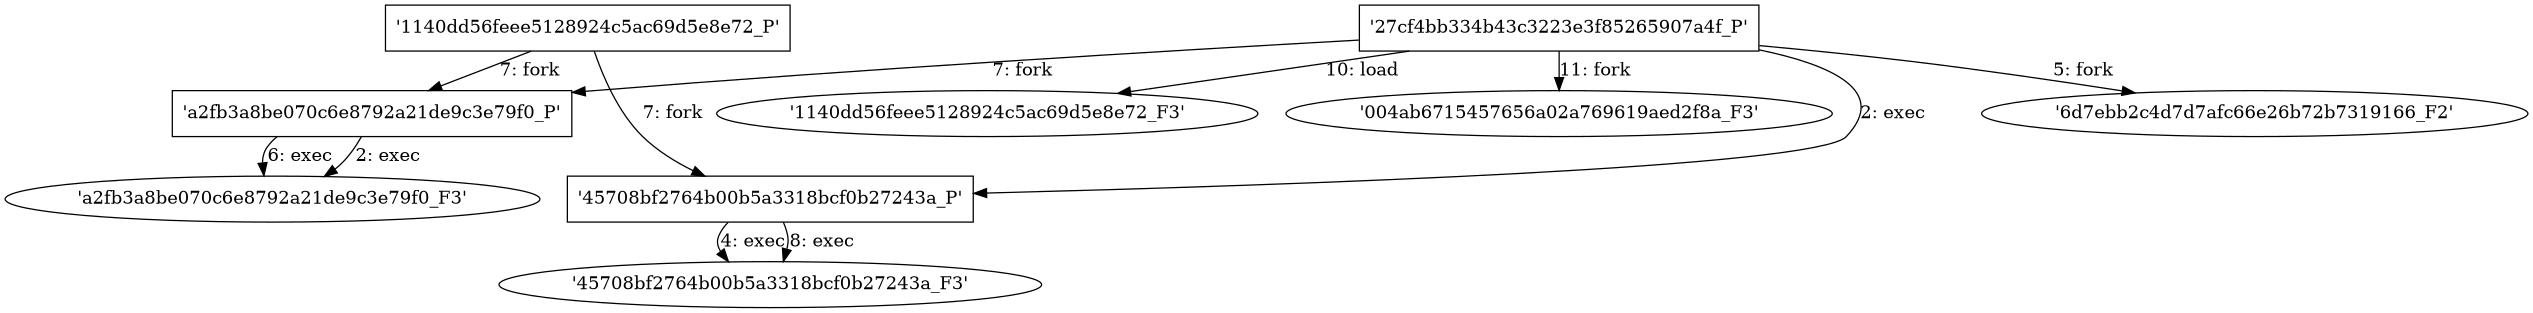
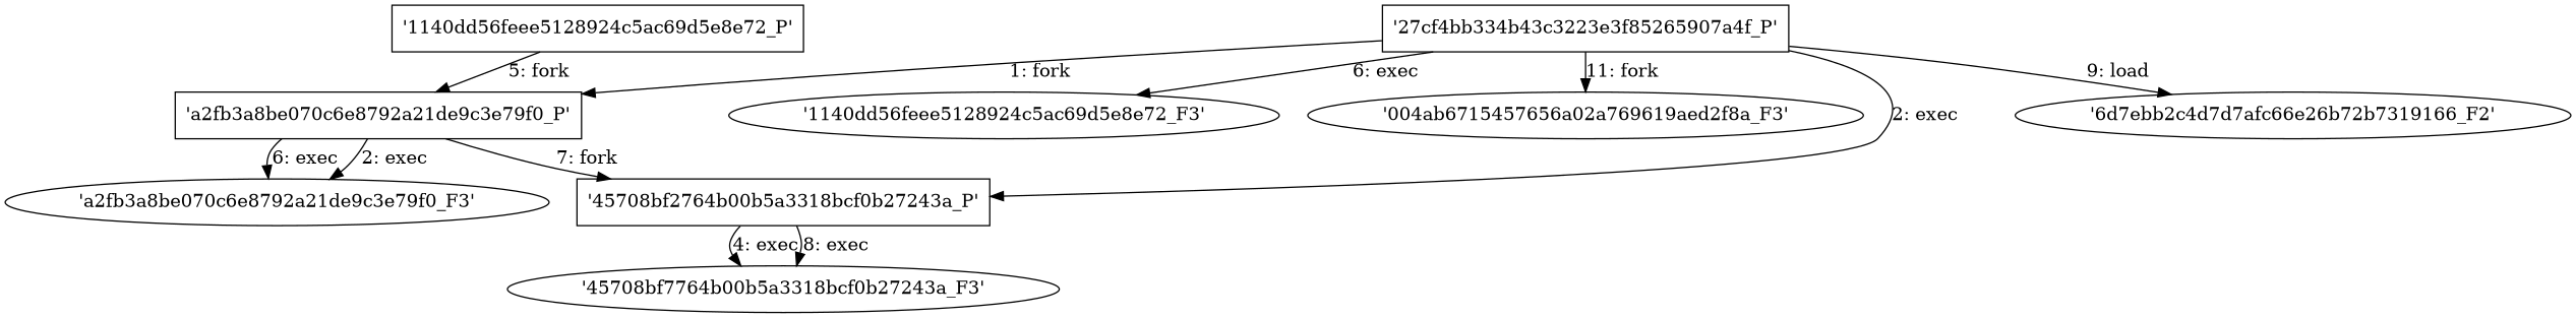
  digraph {
    engine=neato
    fixedsize=false
    fontsize=10
    nodesep=0.3
    rankdir=TB
    ranksep=0
    splines=true
    node [node_type=Process shape=ellipse]
    "'27cf4bb334b43c3223e3f85265907a4f_P'" [shape=box]
    "'a2fb3a8be070c6e8792a21de9c3e79f0_P'" [shape=box]
    "'45708bf2764b00b5a3318bcf0b27243a_P'" [shape=box]
    "'6d7ebb2c4d7d7afc66e26b72b7319166_F2'" [node_type=file]
    "'1140dd56feee5128924c5ac69d5e8e72_F3'" [node_type=file]
    "'004ab6715457656a02a769619aed2f8a_F3'" [node_type=file]
    "'a2fb3a8be070c6e8792a21de9c3e79f0_F3'" [node_type=File]
-   "'45708bf2764b00b5a3318bcf0b27243a_F3'" [node_type=File]
+   "'45708bf2764b00b5a3318bcf0b27243a_F3'" [node_type=File label="'45708bf7764b00b5a3318bcf0b27243a_F3'"]
    "'1140dd56feee5128924c5ac69d5e8e72_P'" [shape=box]
-   "'27cf4bb334b43c3223e3f85265907a4f_P'" -> "'a2fb3a8be070c6e8792a21de9c3e79f0_P'" [label="7: fork"]
+   "'27cf4bb334b43c3223e3f85265907a4f_P'" -> "'a2fb3a8be070c6e8792a21de9c3e79f0_P'" [label="1: fork"]
    "'27cf4bb334b43c3223e3f85265907a4f_P'" -> "'45708bf2764b00b5a3318bcf0b27243a_P'" [label="2: exec"]
-   "'27cf4bb334b43c3223e3f85265907a4f_P'" -> "'6d7ebb2c4d7d7afc66e26b72b7319166_F2'" [label="5: fork"]
-   "'27cf4bb334b43c3223e3f85265907a4f_P'" -> "'1140dd56feee5128924c5ac69d5e8e72_F3'" [label="10: load"]
+   "'27cf4bb334b43c3223e3f85265907a4f_P'" -> "'6d7ebb2c4d7d7afc66e26b72b7319166_F2'" [label="9: load"]
+   "'27cf4bb334b43c3223e3f85265907a4f_P'" -> "'1140dd56feee5128924c5ac69d5e8e72_F3'" [label="6: exec"]
    "'27cf4bb334b43c3223e3f85265907a4f_P'" -> "'004ab6715457656a02a769619aed2f8a_F3'" [label="11: fork"]
    "'a2fb3a8be070c6e8792a21de9c3e79f0_P'" -> "'a2fb3a8be070c6e8792a21de9c3e79f0_F3'" [label="2: exec"]
    "'a2fb3a8be070c6e8792a21de9c3e79f0_P'" -> "'a2fb3a8be070c6e8792a21de9c3e79f0_F3'" [label="6: exec"]
    "'45708bf2764b00b5a3318bcf0b27243a_P'" -> "'45708bf2764b00b5a3318bcf0b27243a_F3'" [label="4: exec"]
    "'45708bf2764b00b5a3318bcf0b27243a_P'" -> "'45708bf2764b00b5a3318bcf0b27243a_F3'" [label="8: exec"]
-   "'1140dd56feee5128924c5ac69d5e8e72_P'" -> "'a2fb3a8be070c6e8792a21de9c3e79f0_P'" [label="7: fork"]
-   "'1140dd56feee5128924c5ac69d5e8e72_P'" -> "'45708bf2764b00b5a3318bcf0b27243a_P'" [label="7: fork"]
+   "'1140dd56feee5128924c5ac69d5e8e72_P'" -> "'a2fb3a8be070c6e8792a21de9c3e79f0_P'" [label="5: fork"]
+   "'a2fb3a8be070c6e8792a21de9c3e79f0_P'" -> "'45708bf2764b00b5a3318bcf0b27243a_P'" [label="7: fork"]
  }
